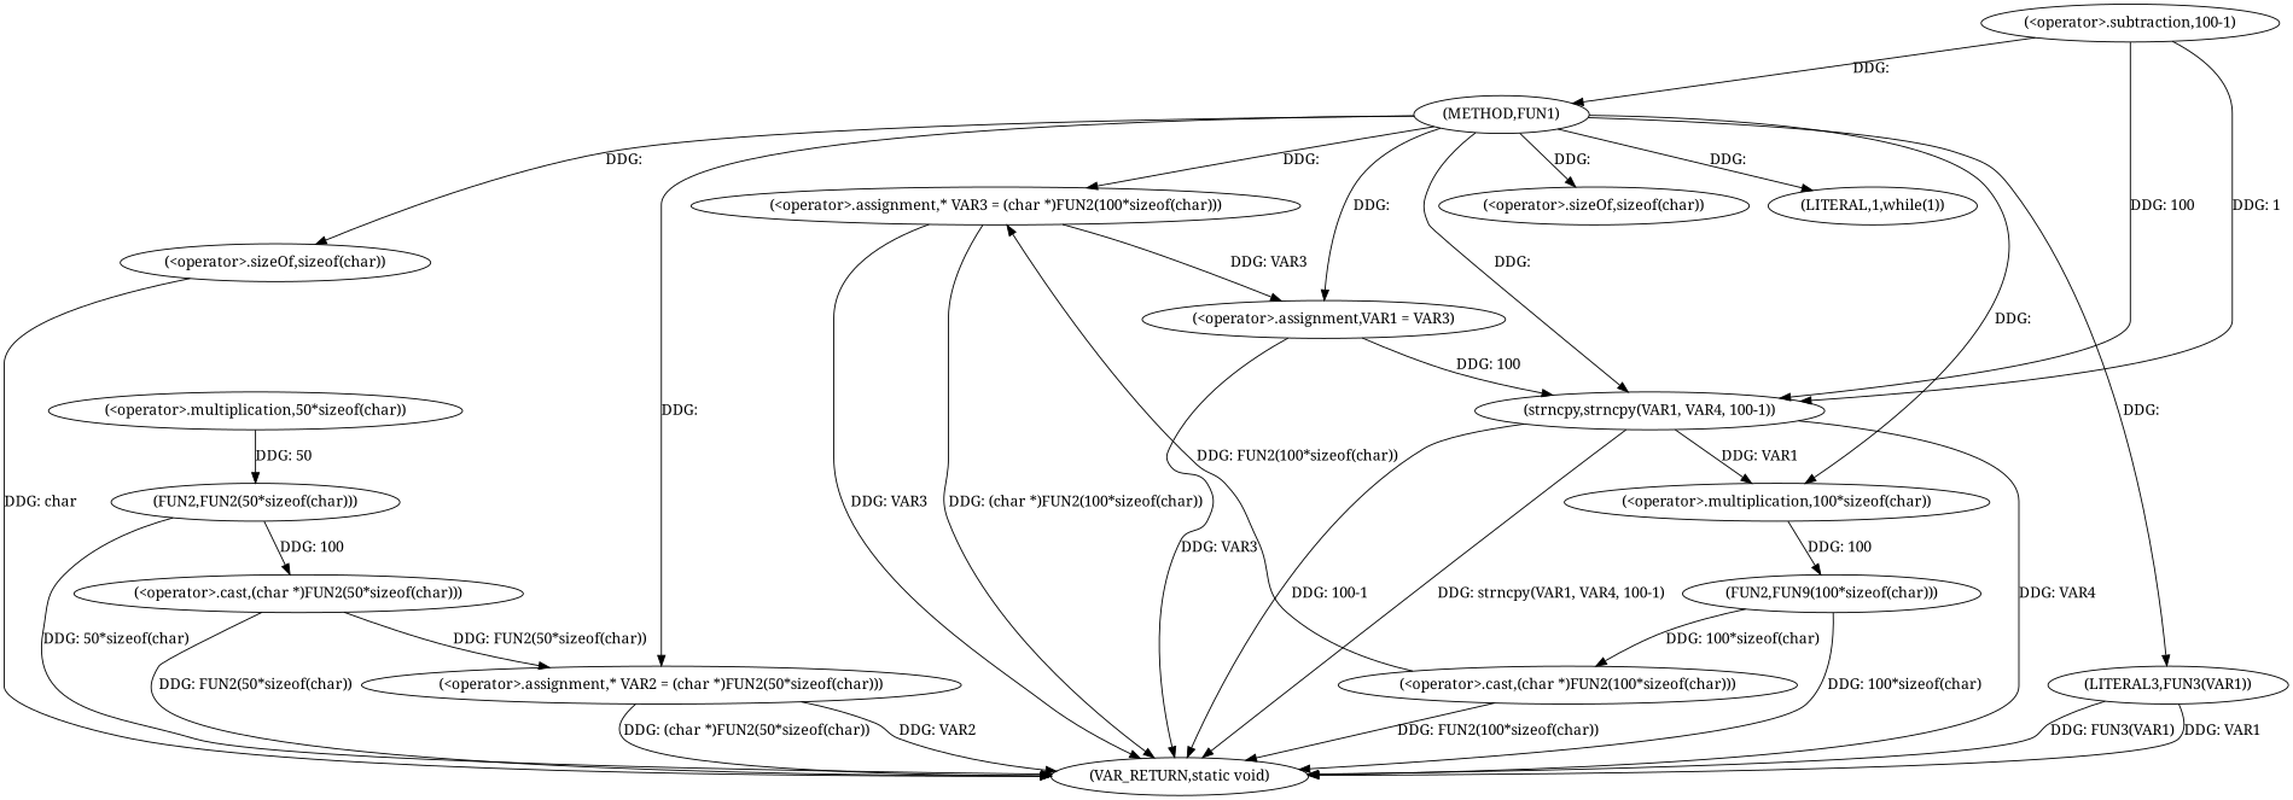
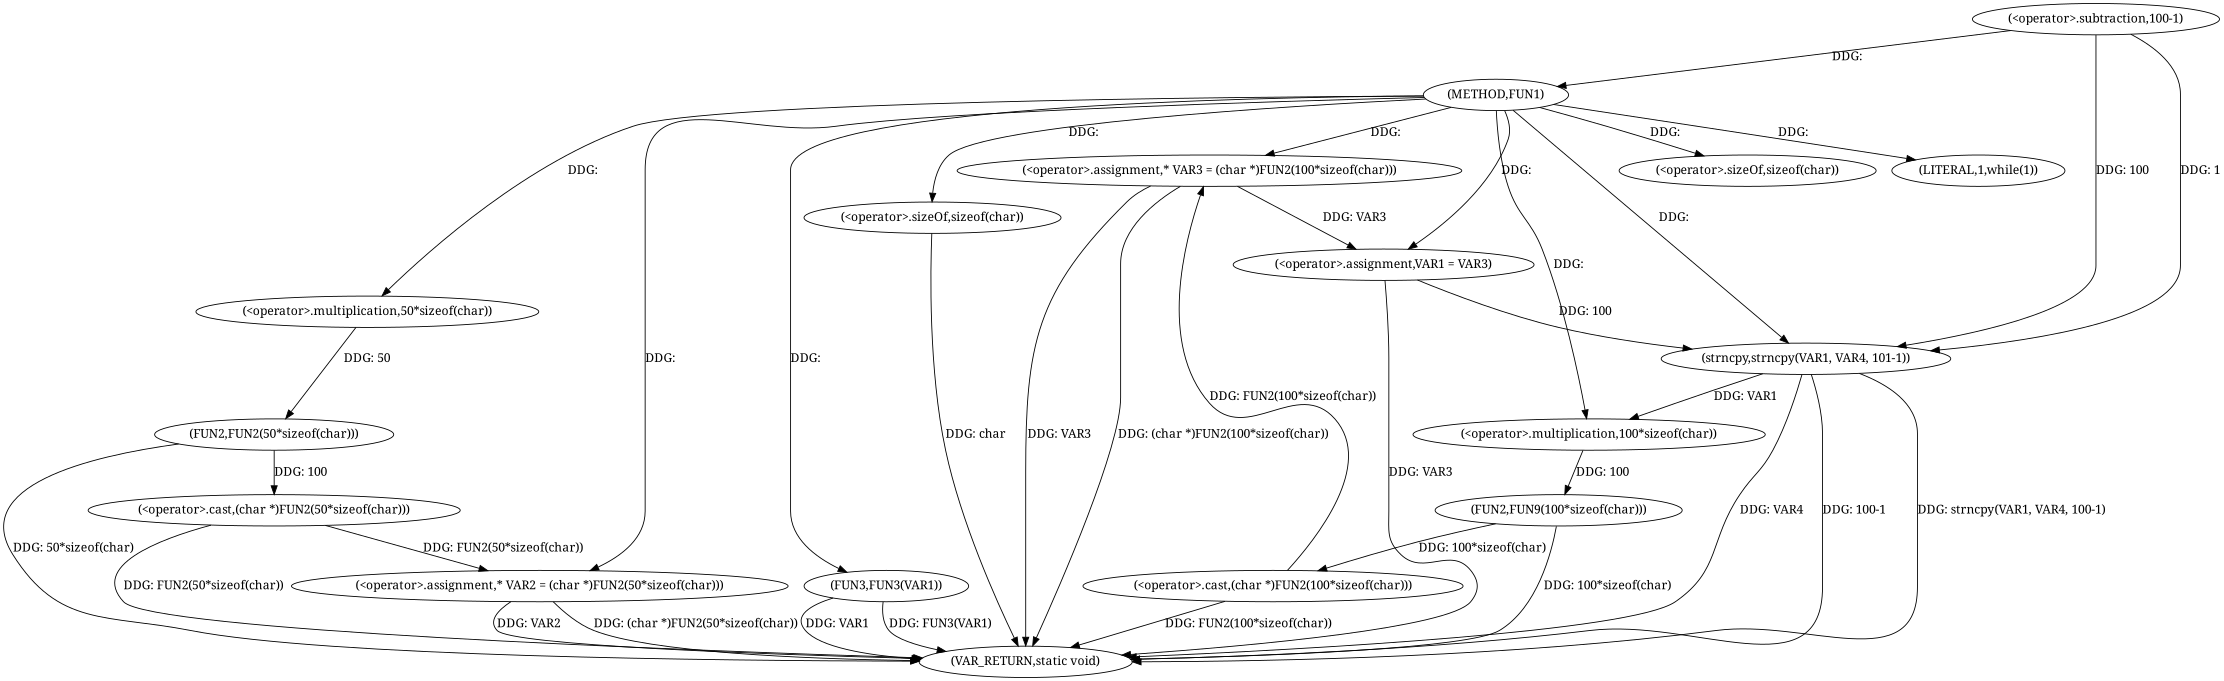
  digraph {
    fontname="Noto Serif"
    node [fontname="Noto Serif"]
    edge [fontname="Noto Serif"]
    n1 [label="(METHOD,FUN1)"]
    n2 [label="(<operator>.assignment,* VAR2 = (char *)FUN2(50*sizeof(char)))"]
    n3 [label="(<operator>.multiplication,50*sizeof(char))"]
    n4 [label="(<operator>.sizeOf,sizeof(char))"]
    n5 [label="(<operator>.assignment,* VAR3 = (char *)FUN2(100*sizeof(char)))"]
    n6 [label="(<operator>.multiplication,100*sizeof(char))"]
    n7 [label="(<operator>.sizeOf,sizeof(char))"]
    n8 [label="(LITERAL,1,while(1))"]
    n9 [label="(<operator>.assignment,VAR1 = VAR3)"]
-   n10 [label="(strncpy,strncpy(VAR1, VAR4, 100-1))"]
-   n11 [label="(LITERAL3,FUN3(VAR1))"]
+   n10 [label="(strncpy,strncpy(VAR1, VAR4, 101-1))"]
+   n11 [label="(FUN3,FUN3(VAR1))"]
    n12 [label="(VAR_RETURN,static void)"]
    n13 [label="(FUN2,FUN2(50*sizeof(char)))"]
    n14 [label="(FUN2,FUN9(100*sizeof(char)))"]
    n15 [label="(<operator>.subtraction,100-1)"]
    n16 [label="(<operator>.cast,(char *)FUN2(50*sizeof(char)))"]
    n17 [label="(<operator>.cast,(char *)FUN2(100*sizeof(char)))"]
    n1 -> n2 [label="DDG: "]
+   n1 -> n3 [label="DDG: "]
    n1 -> n4 [label="DDG: "]
    n1 -> n5 [label="DDG: "]
    n1 -> n6 [label="DDG: "]
    n1 -> n7 [label="DDG: "]
    n1 -> n8 [label="DDG: "]
    n1 -> n9 [label="DDG: "]
    n1 -> n10 [label="DDG: "]
    n1 -> n11 [label="DDG: "]
    n2 -> n12 [label="DDG: VAR2"]
    n2 -> n12 [label="DDG: (char *)FUN2(50*sizeof(char))"]
    n3 -> n13 [label="DDG: 50"]
    n5 -> n9 [label="DDG: VAR3"]
    n5 -> n12 [label="DDG: (char *)FUN2(100*sizeof(char))"]
    n5 -> n12 [label="DDG: VAR3"]
    n6 -> n14 [label="DDG: 100"]
    n7 -> n12 [label="DDG: char"]
    n9 -> n10 [label="DDG: 100"]
    n9 -> n12 [label="DDG: VAR3"]
    n10 -> n6 [label="DDG: VAR1"]
    n10 -> n12 [label="DDG: VAR4"]
    n10 -> n12 [label="DDG: 100-1"]
    n10 -> n12 [label="DDG: strncpy(VAR1, VAR4, 100-1)"]
    n11 -> n12 [label="DDG: VAR1"]
    n11 -> n12 [label="DDG: FUN3(VAR1)"]
    n13 -> n12 [label="DDG: 50*sizeof(char)"]
    n13 -> n16 [label="DDG: 100"]
    n14 -> n12 [label="DDG: 100*sizeof(char)"]
    n14 -> n17 [label="DDG: 100*sizeof(char)"]
    n15 -> n1 [label="DDG: "]
    n15 -> n10 [label="DDG: 100"]
    n15 -> n10 [label="DDG: 1"]
    n16 -> n2 [label="DDG: FUN2(50*sizeof(char))"]
    n16 -> n12 [label="DDG: FUN2(50*sizeof(char))"]
    n17 -> n5 [label="DDG: FUN2(100*sizeof(char))"]
    n17 -> n12 [label="DDG: FUN2(100*sizeof(char))"]
  }
